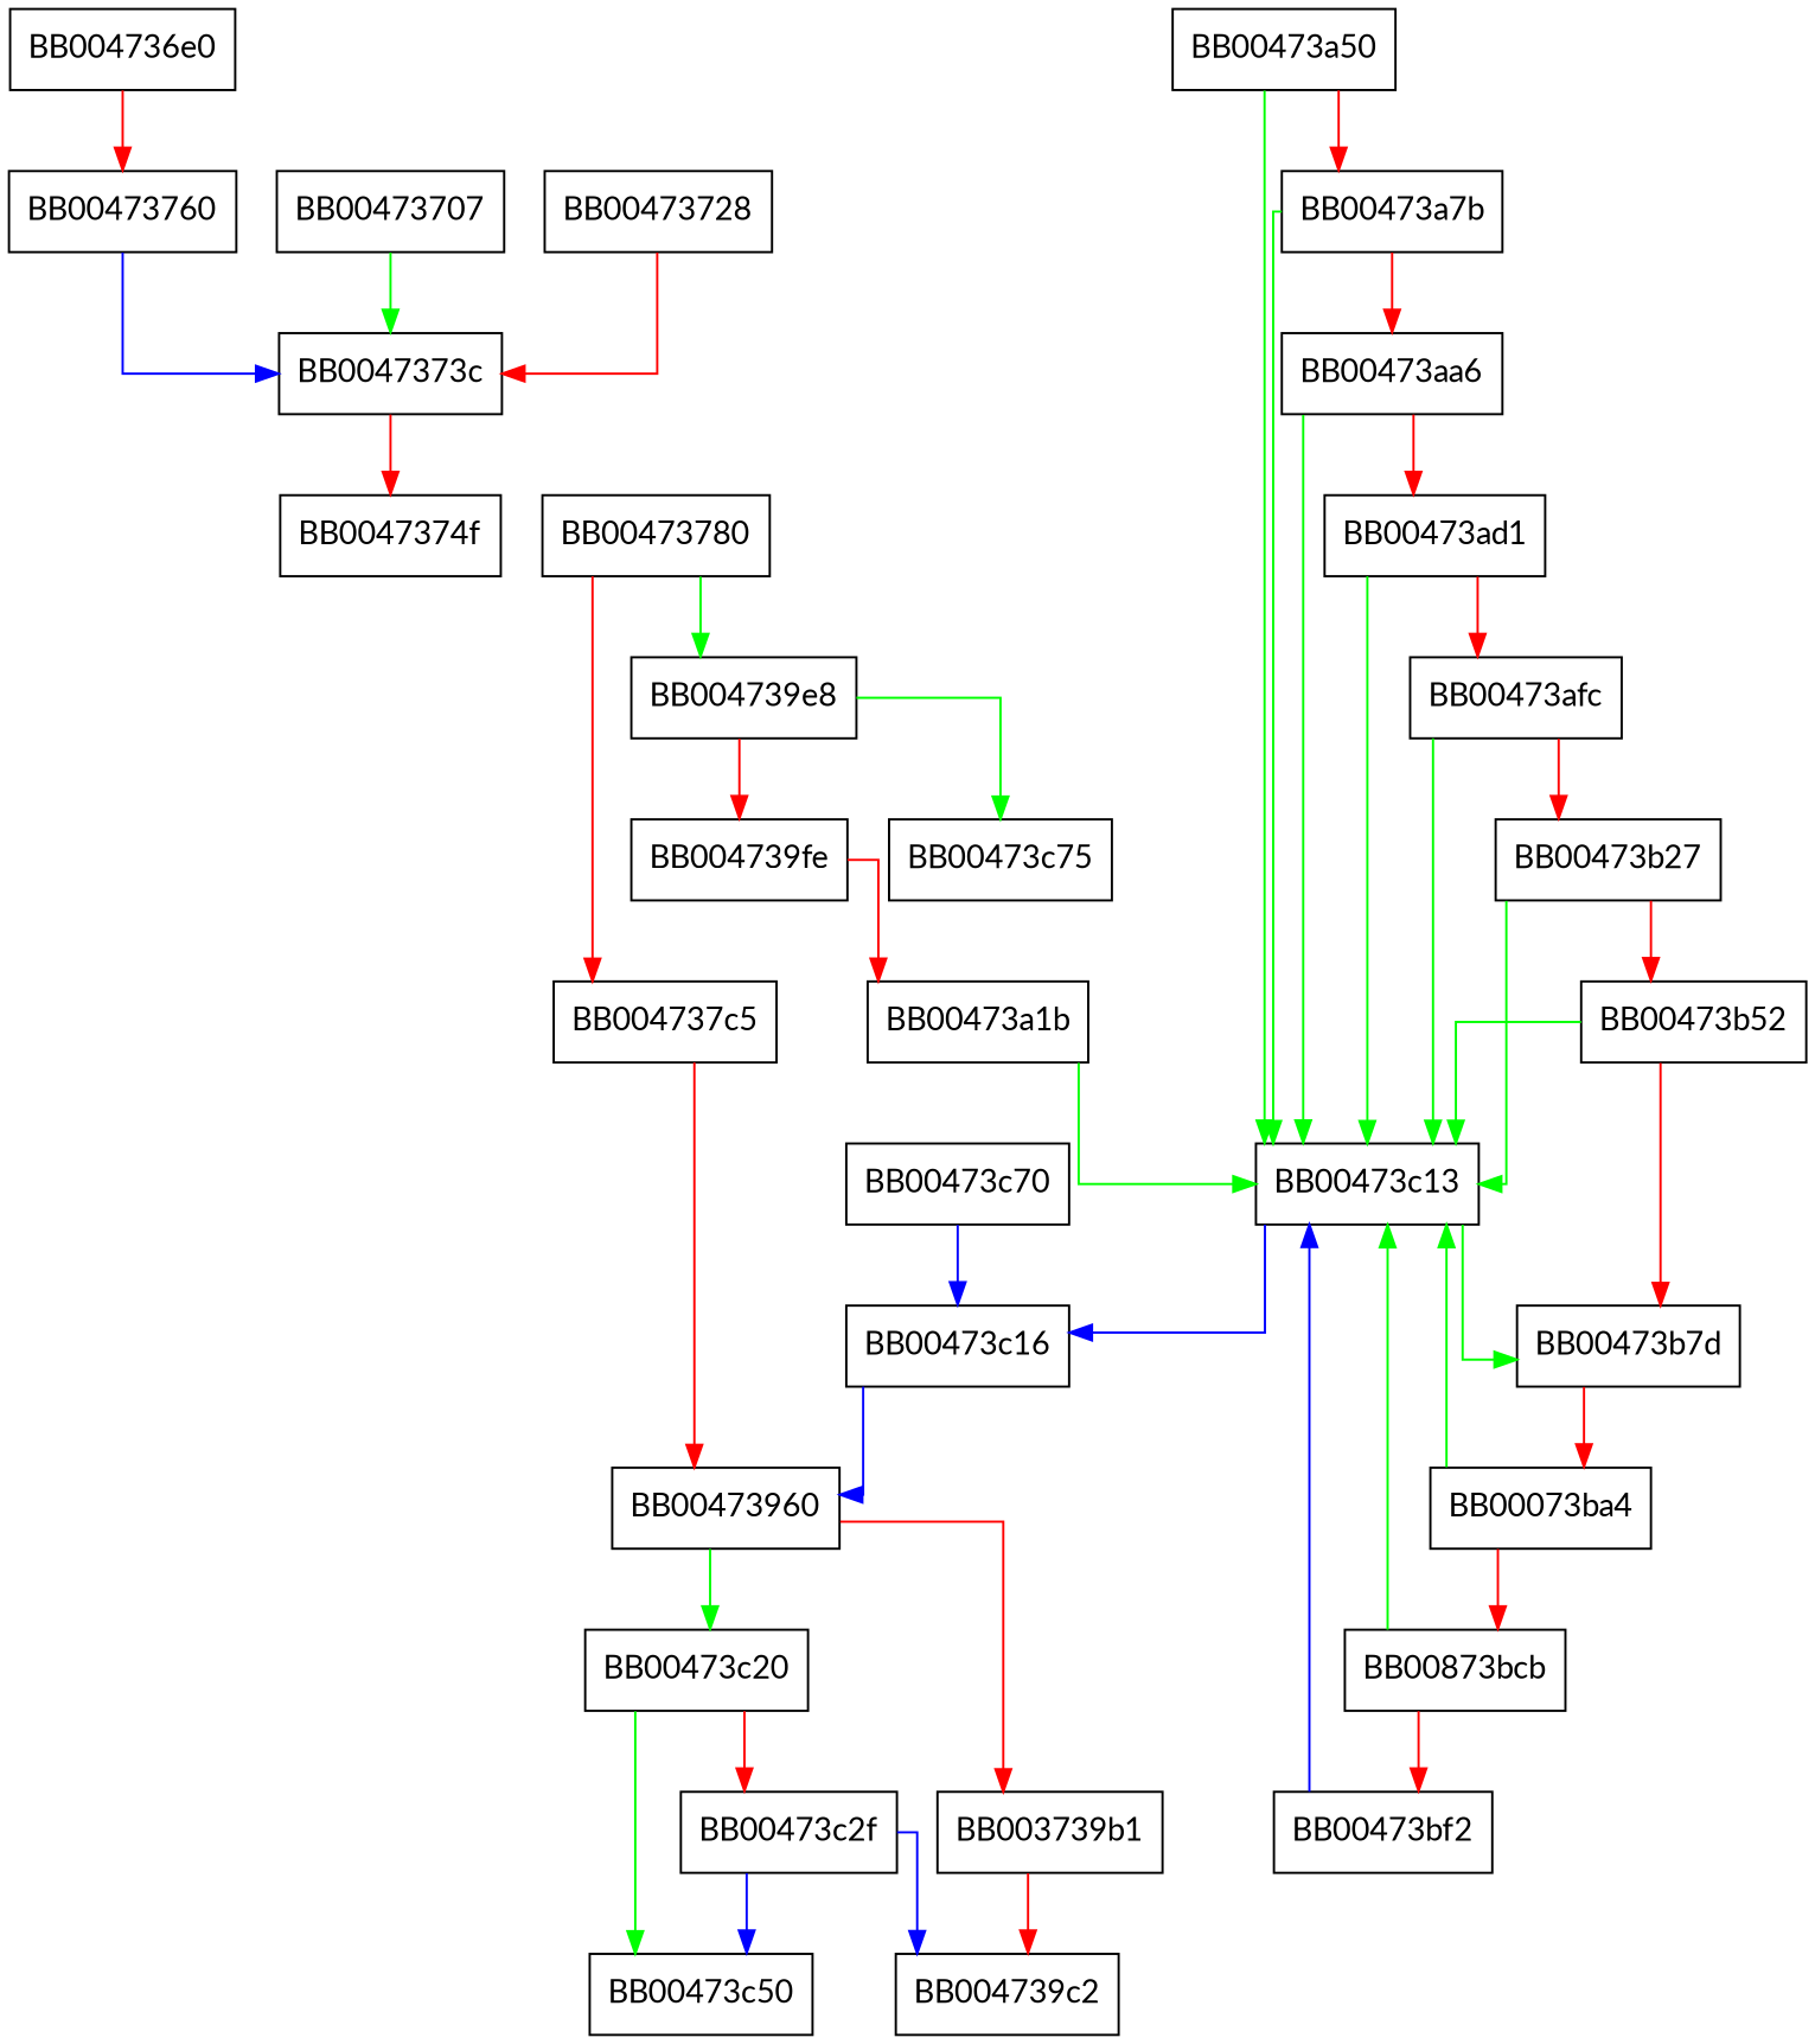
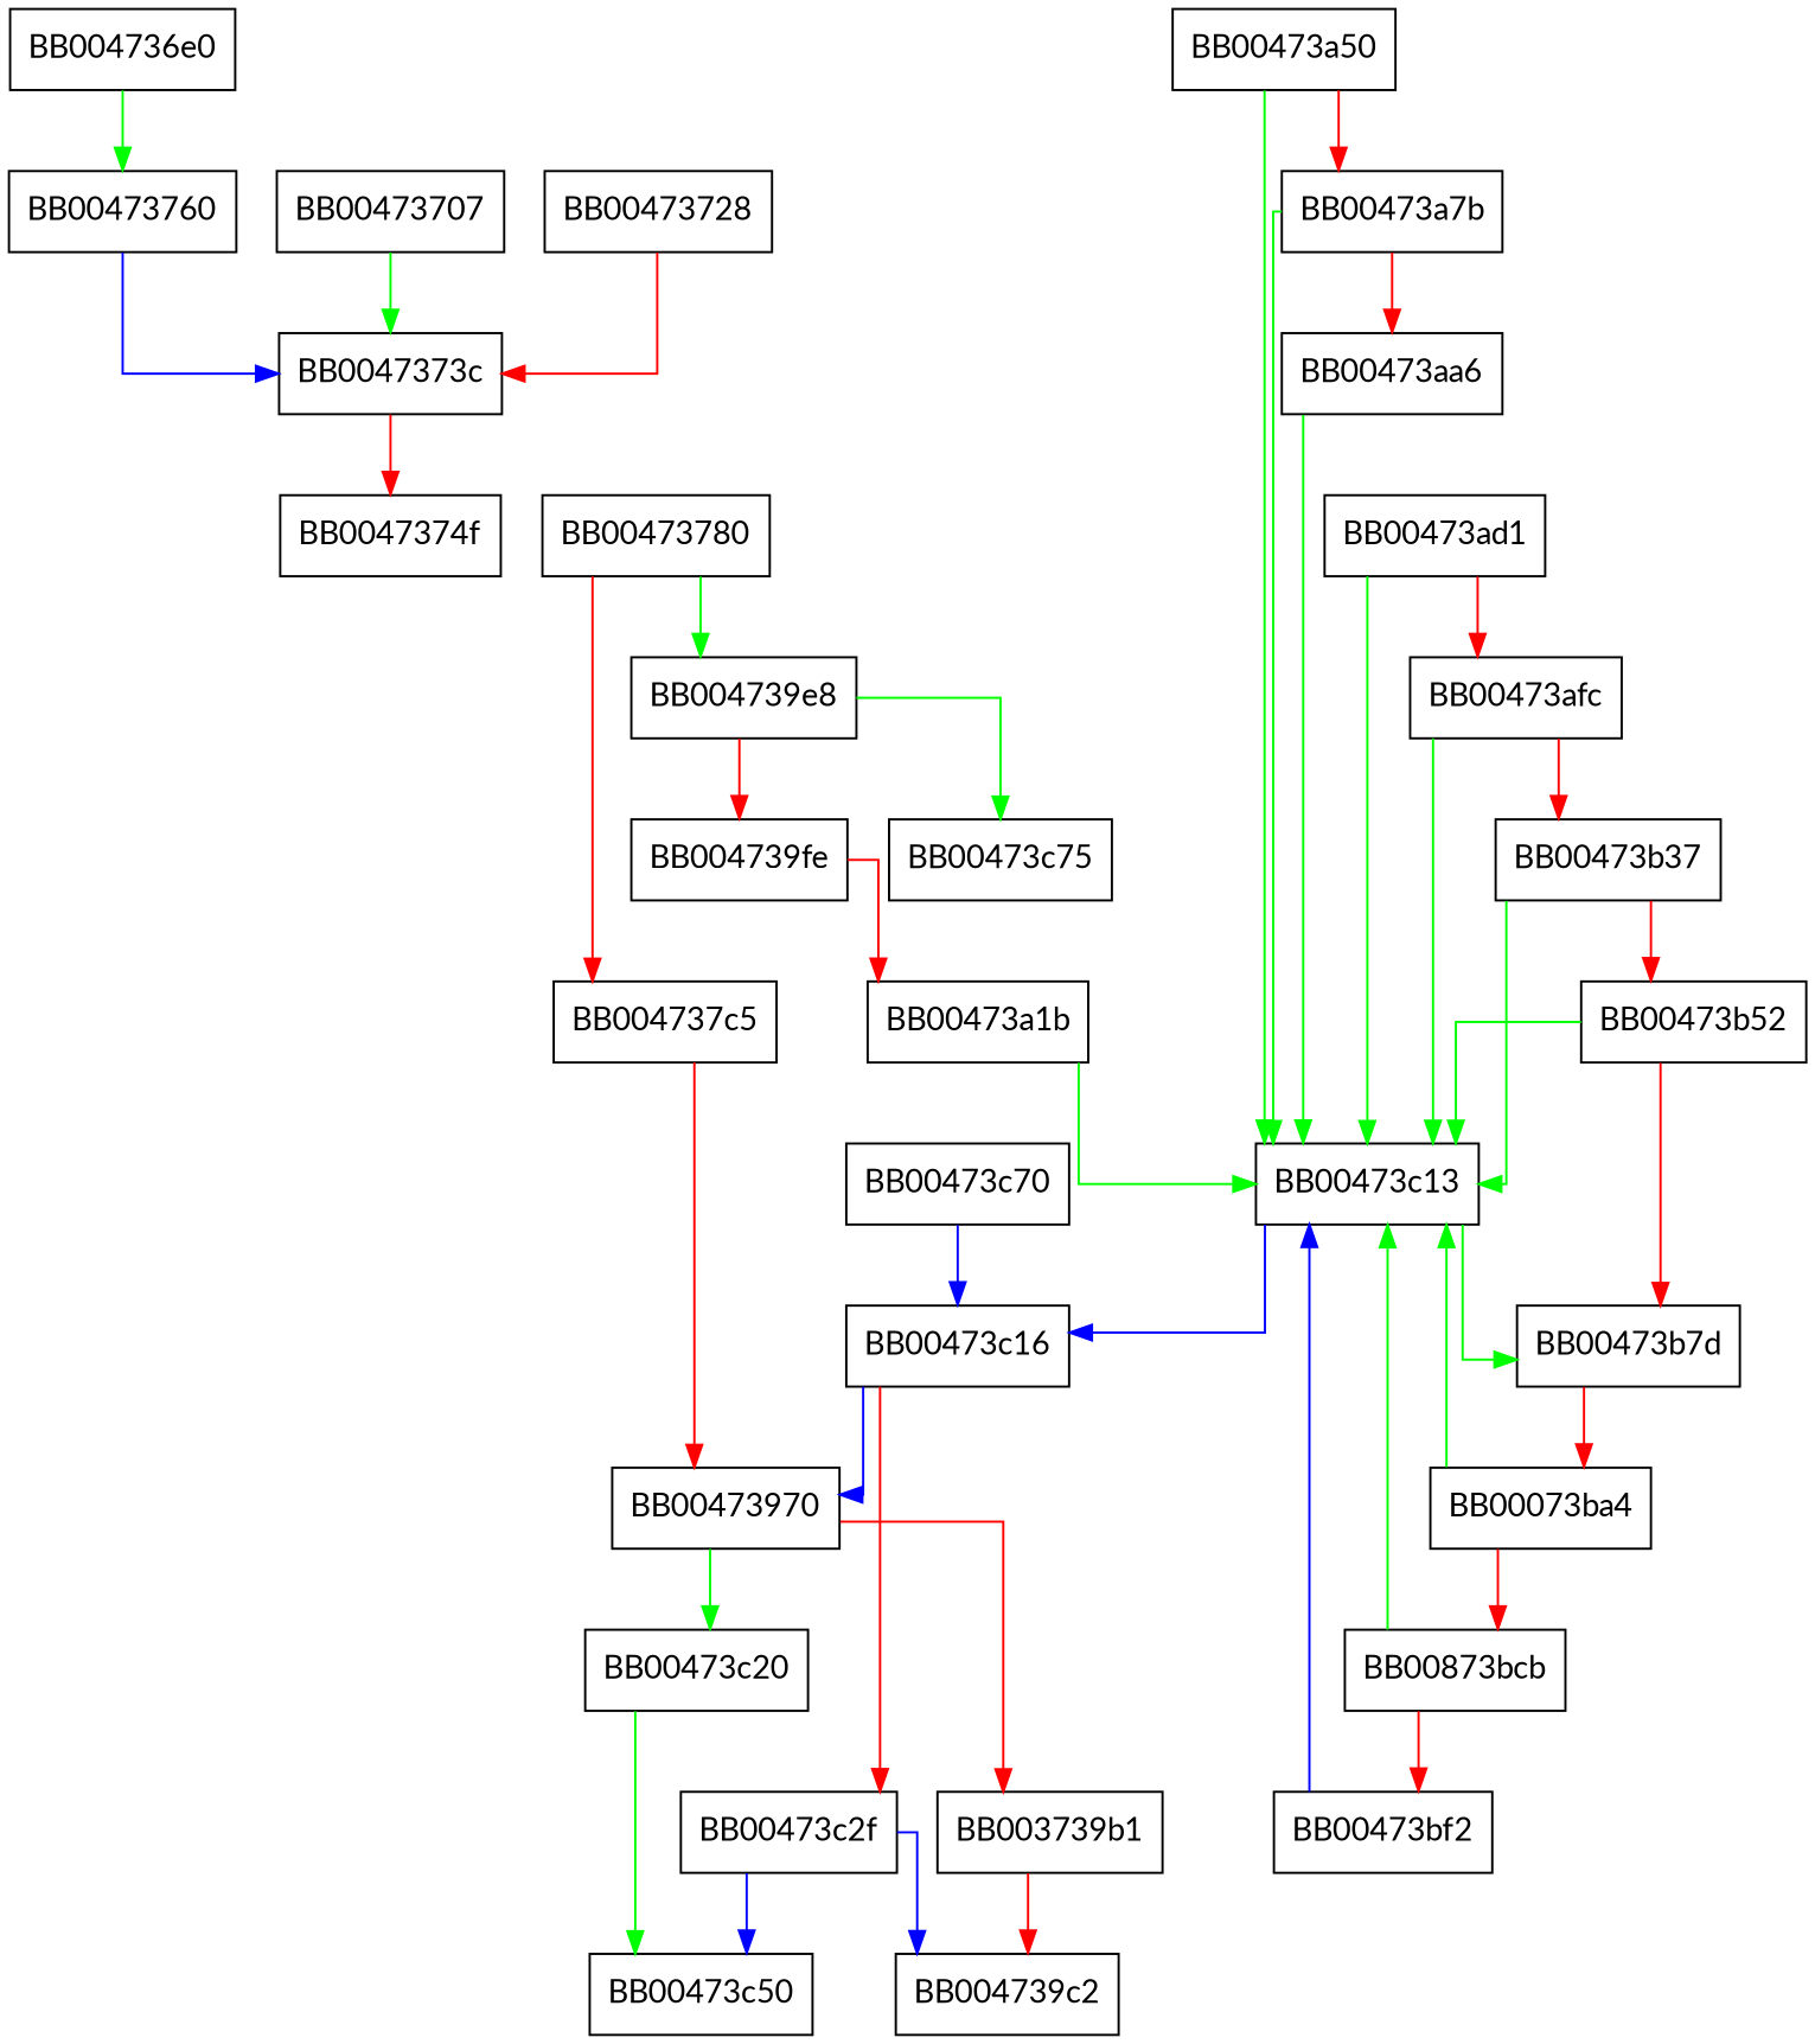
  digraph {
    fontname=Lato
    splines=ortho
    node [fontname=Lato shape=box]
    edge [color=red fontname=Lato]
    BB004736e0
    BB00473760
    BB0047373c
    BB00473707
    BB0047374f
    BB00473728
    BB00473780
    BB004739e8
    BB004737c5
    BB00473c75
    BB004739fe
-   BB00473960
+   BB00473960 [label=BB00473970]
    BB00473a1b
    BB00473c20
    n15 [label=BB003739b1]
    BB00473c50
    BB00473c2f
    BB004739c2
    BB00473c70
    BB00473c16
    BB00473c13
    BB00473b7d
    BB00473a50
    BB00473a7b
    BB00473aa6
    BB00473ad1
    BB00473afc
-   BB00473b27
+   BB00473b27 [label=BB00473b37]
    BB00473b52
    n30 [label=BB00073ba4]
    n31 [label=BB00873bcb]
    BB00473bf2
-   BB004736e0 -> BB00473760
+   BB004736e0 -> BB00473760 [color=green]
    BB00473760 -> BB0047373c [color=blue]
    BB0047373c -> BB0047374f
    BB00473707 -> BB0047373c [color=green]
    BB00473728 -> BB0047373c
    BB00473780 -> BB004739e8 [color=green]
    BB00473780 -> BB004737c5
    BB004739e8 -> BB00473c75 [color=green]
    BB004739e8 -> BB004739fe
    BB004737c5 -> BB00473960
    BB004739fe -> BB00473a1b
    BB00473960 -> BB00473c20 [color=green]
    BB00473960 -> n15
    BB00473a1b -> BB00473c13 [color=green]
    BB00473c20 -> BB00473c50 [color=green]
-   BB00473c20 -> BB00473c2f
+   BB00473c16 -> BB00473c2f
    n15 -> BB004739c2
    BB00473c2f -> BB00473c50 [color=blue]
    BB00473c2f -> BB004739c2 [color=blue]
    BB00473c70 -> BB00473c16 [color=blue]
    BB00473c16 -> BB00473960 [color=blue]
    BB00473c13 -> BB00473c16 [color=blue]
    BB00473c13 -> BB00473b7d [color=green]
    BB00473b7d -> n30
    BB00473a50 -> BB00473c13 [color=green]
    BB00473a50 -> BB00473a7b
    BB00473a7b -> BB00473c13 [color=green]
    BB00473a7b -> BB00473aa6
    BB00473aa6 -> BB00473c13 [color=green]
-   BB00473aa6 -> BB00473ad1
    BB00473ad1 -> BB00473c13 [color=green]
    BB00473ad1 -> BB00473afc
    BB00473afc -> BB00473c13 [color=green]
    BB00473afc -> BB00473b27
    BB00473b27 -> BB00473c13 [color=green]
    BB00473b27 -> BB00473b52
    BB00473b52 -> BB00473c13 [color=green]
    BB00473b52 -> BB00473b7d
    n30 -> BB00473c13 [color=green]
    n30 -> n31
    n31 -> BB00473c13 [color=green]
    n31 -> BB00473bf2
    BB00473bf2 -> BB00473c13 [color=blue]
  }
